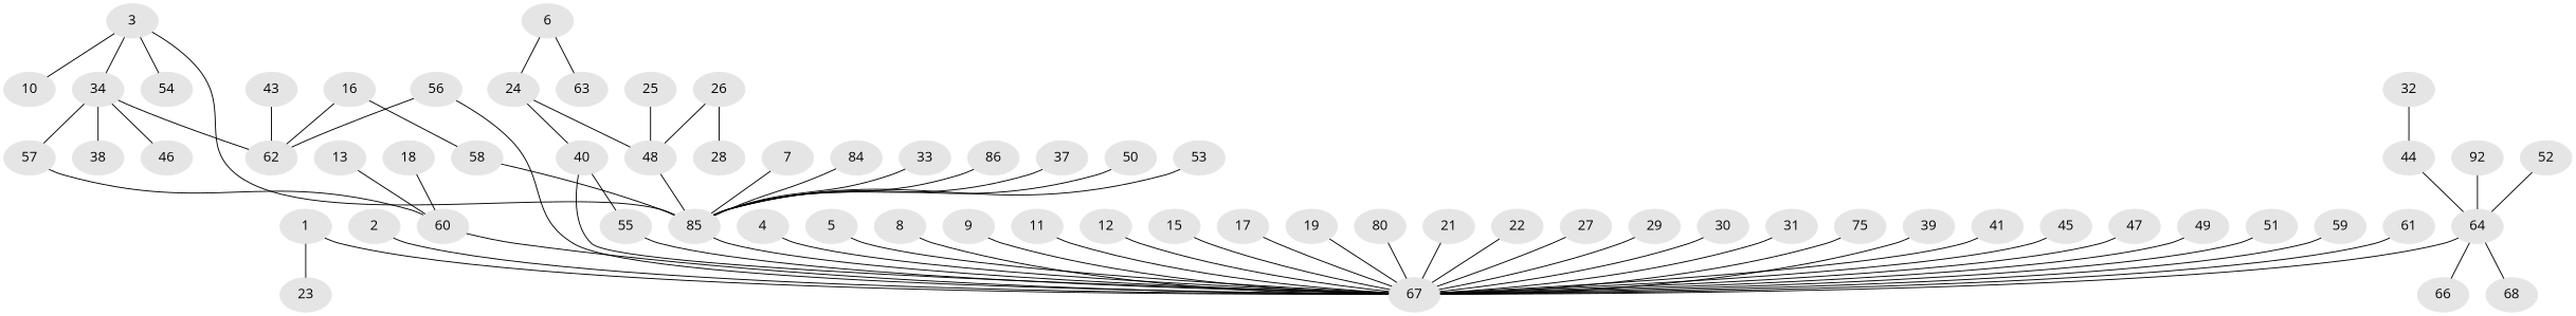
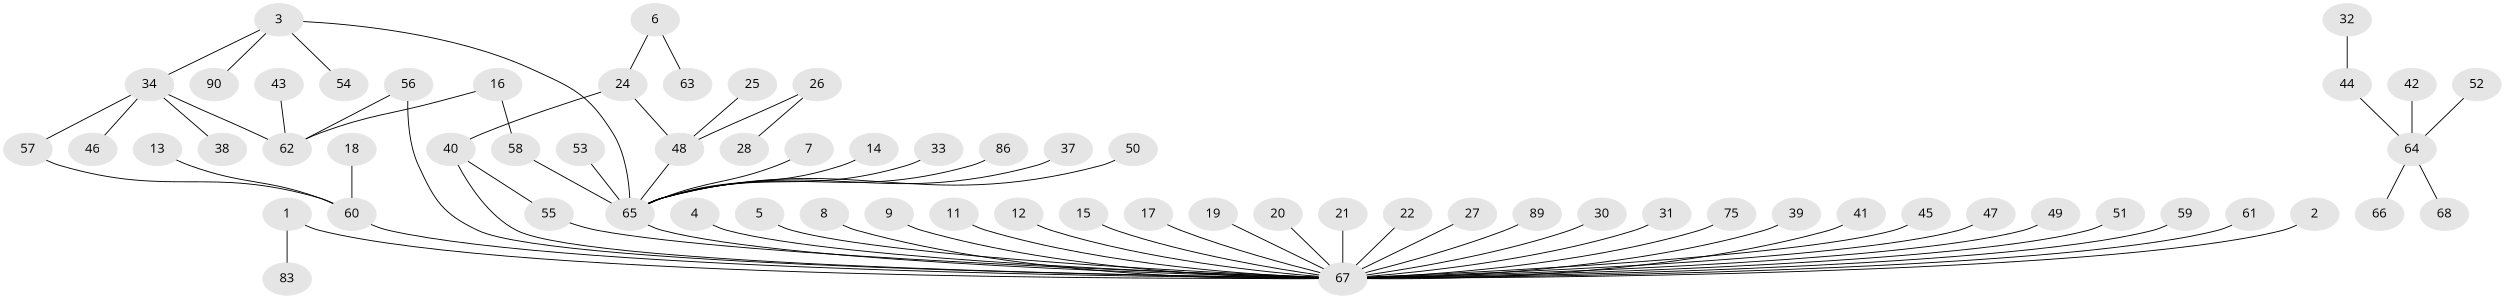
  graph {
    fontname="Open Sans"
    node [color=gray90 fontname="Open Sans" style=filled]
    edge [fontname="Open Sans" weight=1.0]
    1
-   23
+   23 [label=83]
    67
    2
    3
-   10
+   10 [label=90]
    34
    54
-   65 [label=85]
+   65
    62
    38
    46
    57
    4
    5
    6
    24
    63
    40
    48
    7
    8
    9
    11
    12
    13
    60
-   14 [label=84]
+   14
    15
    16
    58
    17
    18
    19
-   20 [label=80]
+   20
    21
    22
    55
    25
    26
    28
    27
-   29
+   29 [label=89]
    30
    31
    32
    44
    64
    33
    n50 [label=75]
    n51 [label=86]
    37
    39
    41
-   42 [label=92]
+   42
    66
    68
    43
    45
    47
    49
    50
    51
    52
    53
    56
    59
    61
    1 -- 23
    1 -- 67
    2 -- 67
    3 -- 10
    3 -- 34
    3 -- 54
    3 -- 65
    34 -- 62
    34 -- 38
    34 -- 46
    34 -- 57
    65 -- 67
    57 -- 60
    4 -- 67
    5 -- 67
    6 -- 24
    6 -- 63
    24 -- 40
    24 -- 48
    40 -- 67
    40 -- 55
    48 -- 65
    7 -- 65
    8 -- 67
    9 -- 67
    11 -- 67
    12 -- 67
    13 -- 60
    60 -- 67
    14 -- 65
    15 -- 67
    16 -- 62
    16 -- 58
    58 -- 65
    17 -- 67
    18 -- 60
    19 -- 67
    20 -- 67
    21 -- 67
    22 -- 67
    55 -- 67
    25 -- 48
    26 -- 48
    26 -- 28
    27 -- 67
    29 -- 67
    30 -- 67
    31 -- 67 [weight=2.0]
    32 -- 44
    44 -- 64
-   64 -- 67
    64 -- 66
    64 -- 68
    33 -- 65
    n50 -- 67
    n51 -- 65
    37 -- 65
    39 -- 67
    41 -- 67
    42 -- 64
    43 -- 62
    45 -- 67
    47 -- 67
    49 -- 67
    50 -- 65
    51 -- 67
    52 -- 64
    53 -- 65
    56 -- 67
    56 -- 62
    59 -- 67
    61 -- 67
  }
